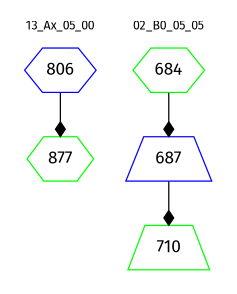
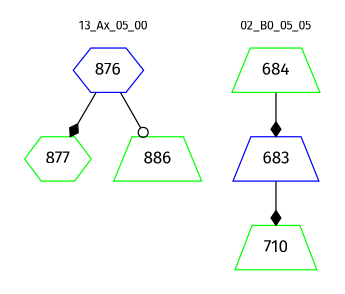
  digraph {
    fontname="Fira Sans"
    node [color=green fontname="Fira Sans" shape=trapezium]
    edge [arrowhead=diamond color=black fontname="Fira Sans"]
-   n1 [color=blue label=806 shape=hexagon]
+   n1 [color=blue label=876 shape=hexagon]
    n2 [label=877 shape=hexagon]
-   n4 [color=blue label=687]
-   n5 [label=684 shape=hexagon]
+   n3 [label=886]
+   n4 [color=blue label=683]
+   n5 [label=684]
    n6 [label=710]
    subgraph cluster_1 {
      color=white
      fontsize=10
      label="13_Ax_05_00"
      n1
      n2
+     n3
    }
    subgraph cluster_2 {
      color=white
      fontsize=10
      label="02_B0_05_05"
      n4
      n5
      n6
    }
    n1 -> n2
+   n1 -> n3 [arrowhead=odot]
    n4 -> n6
    n5 -> n4
  }
